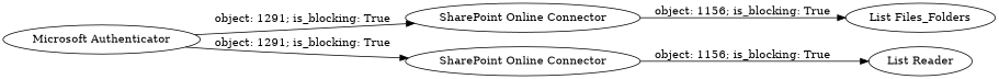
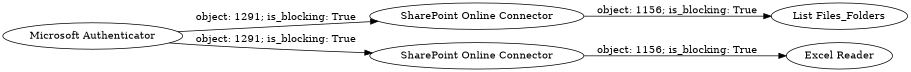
  digraph {
    rankdir=LR
    n1 [label="Microsoft Authenticator"]
    n2 [label="SharePoint Online Connector"]
    n3 [label="SharePoint Online Connector"]
    n4 [label="List Files_Folders"]
-   n5 [label="List Reader"]
+   n5 [label="Excel Reader"]
    n1 -> n2 [label="object: 1291; is_blocking: True"]
    n1 -> n3 [label="object: 1291; is_blocking: True"]
    n2 -> n4 [label="object: 1156; is_blocking: True"]
    n3 -> n5 [label="object: 1156; is_blocking: True"]
  }
